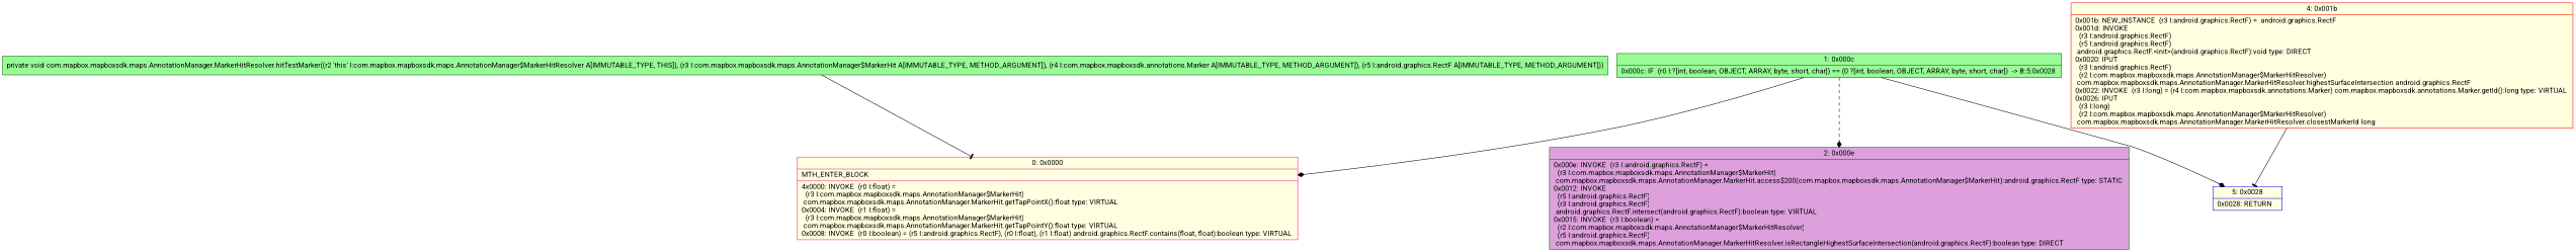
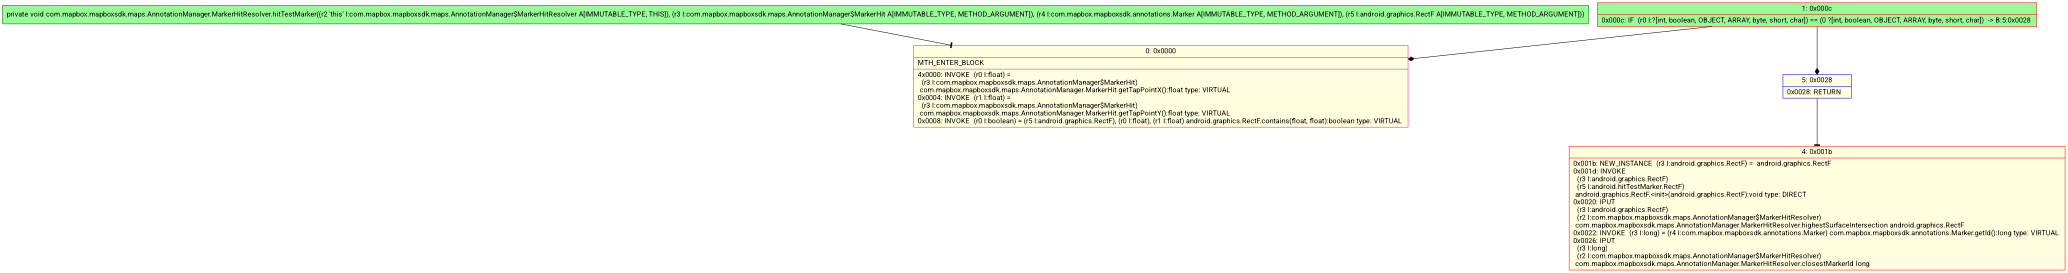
  digraph {
    fontname=Roboto
    node [color=red fillcolor=lightyellow fontname=Roboto shape=record style=filled]
    edge [arrowhead=diamond fontname=Roboto]
    n1 [color=deeppink label="{0\:\ 0x0000|MTH_ENTER_BLOCK\l|4x0000: INVOKE  (r0 I:float) = \l  (r3 I:com.mapbox.mapboxsdk.maps.AnnotationManager$MarkerHit)\l com.mapbox.mapboxsdk.maps.AnnotationManager.MarkerHit.getTapPointX():float type: VIRTUAL \l0x0004: INVOKE  (r1 I:float) = \l  (r3 I:com.mapbox.mapboxsdk.maps.AnnotationManager$MarkerHit)\l com.mapbox.mapboxsdk.maps.AnnotationManager.MarkerHit.getTapPointY():float type: VIRTUAL \l0x0008: INVOKE  (r0 I:boolean) = (r5 I:android.graphics.RectF), (r0 I:float), (r1 I:float) android.graphics.RectF.contains(float, float):boolean type: VIRTUAL \l}"]
-   n2 [color=darkgreen fillcolor=palegreen label="{1\:\ 0x000c|0x000c: IF  (r0 I:?[int, boolean, OBJECT, ARRAY, byte, short, char]) == (0 ?[int, boolean, OBJECT, ARRAY, byte, short, char])  \-\> B:5:0x0028 \l}"]
-   n3 [color=darkgreen fillcolor=plum label="{2\:\ 0x000e|0x000e: INVOKE  (r3 I:android.graphics.RectF) = \l  (r3 I:com.mapbox.mapboxsdk.maps.AnnotationManager$MarkerHit)\l com.mapbox.mapboxsdk.maps.AnnotationManager.MarkerHit.access$200(com.mapbox.mapboxsdk.maps.AnnotationManager$MarkerHit):android.graphics.RectF type: STATIC \l0x0012: INVOKE  \l  (r5 I:android.graphics.RectF)\l  (r3 I:android.graphics.RectF)\l android.graphics.RectF.intersect(android.graphics.RectF):boolean type: VIRTUAL \l0x0015: INVOKE  (r3 I:boolean) = \l  (r2 I:com.mapbox.mapboxsdk.maps.AnnotationManager$MarkerHitResolver)\l  (r5 I:android.graphics.RectF)\l com.mapbox.mapboxsdk.maps.AnnotationManager.MarkerHitResolver.isRectangleHighestSurfaceIntersection(android.graphics.RectF):boolean type: DIRECT \l}"]
+   n2 [fillcolor=palegreen label="{1\:\ 0x000c|0x000c: IF  (r0 I:?[int, boolean, OBJECT, ARRAY, byte, short, char]) == (0 ?[int, boolean, OBJECT, ARRAY, byte, short, char])  \-\> B:5:0x0028 \l}"]
    n4 [color=blue label="{5\:\ 0x0028|0x0028: RETURN   \l}"]
-   n5 [label="{4\:\ 0x001b|0x001b: NEW_INSTANCE  (r3 I:android.graphics.RectF) =  android.graphics.RectF \l0x001d: INVOKE  \l  (r3 I:android.graphics.RectF)\l  (r5 I:android.graphics.RectF)\l android.graphics.RectF.\<init\>(android.graphics.RectF):void type: DIRECT \l0x0020: IPUT  \l  (r3 I:android.graphics.RectF)\l  (r2 I:com.mapbox.mapboxsdk.maps.AnnotationManager$MarkerHitResolver)\l com.mapbox.mapboxsdk.maps.AnnotationManager.MarkerHitResolver.highestSurfaceIntersection android.graphics.RectF \l0x0022: INVOKE  (r3 I:long) = (r4 I:com.mapbox.mapboxsdk.annotations.Marker) com.mapbox.mapboxsdk.annotations.Marker.getId():long type: VIRTUAL \l0x0026: IPUT  \l  (r3 I:long)\l  (r2 I:com.mapbox.mapboxsdk.maps.AnnotationManager$MarkerHitResolver)\l com.mapbox.mapboxsdk.maps.AnnotationManager.MarkerHitResolver.closestMarkerId long \l}"]
+   n5 [label="{4\:\ 0x001b|0x001b: NEW_INSTANCE  (r3 I:android.graphics.RectF) =  android.graphics.RectF \l0x001d: INVOKE  \l  (r3 I:android.graphics.RectF)\l  (r5 I:android.hitTestMarker.RectF)\l android.graphics.RectF.\<init\>(android.graphics.RectF):void type: DIRECT \l0x0020: IPUT  \l  (r3 I:android.graphics.RectF)\l  (r2 I:com.mapbox.mapboxsdk.maps.AnnotationManager$MarkerHitResolver)\l com.mapbox.mapboxsdk.maps.AnnotationManager.MarkerHitResolver.highestSurfaceIntersection android.graphics.RectF \l0x0022: INVOKE  (r3 I:long) = (r4 I:com.mapbox.mapboxsdk.annotations.Marker) com.mapbox.mapboxsdk.annotations.Marker.getId():long type: VIRTUAL \l0x0026: IPUT  \l  (r3 I:long)\l  (r2 I:com.mapbox.mapboxsdk.maps.AnnotationManager$MarkerHitResolver)\l com.mapbox.mapboxsdk.maps.AnnotationManager.MarkerHitResolver.closestMarkerId long \l}"]
    n6 [color=darkgreen fillcolor=palegreen label="{private void com.mapbox.mapboxsdk.maps.AnnotationManager.MarkerHitResolver.hitTestMarker((r2 'this' I:com.mapbox.mapboxsdk.maps.AnnotationManager$MarkerHitResolver A[IMMUTABLE_TYPE, THIS]), (r3 I:com.mapbox.mapboxsdk.maps.AnnotationManager$MarkerHit A[IMMUTABLE_TYPE, METHOD_ARGUMENT]), (r4 I:com.mapbox.mapboxsdk.annotations.Marker A[IMMUTABLE_TYPE, METHOD_ARGUMENT]), (r5 I:android.graphics.RectF A[IMMUTABLE_TYPE, METHOD_ARGUMENT])) }"]
    n2 -> n1
-   n2 -> n3 [style=dashed]
    n2 -> n4
-   n5 -> n4 [arrowhead=tee]
+   n4 -> n5 [arrowhead=tee]
    n6 -> n1 [arrowhead=tee]
  }
